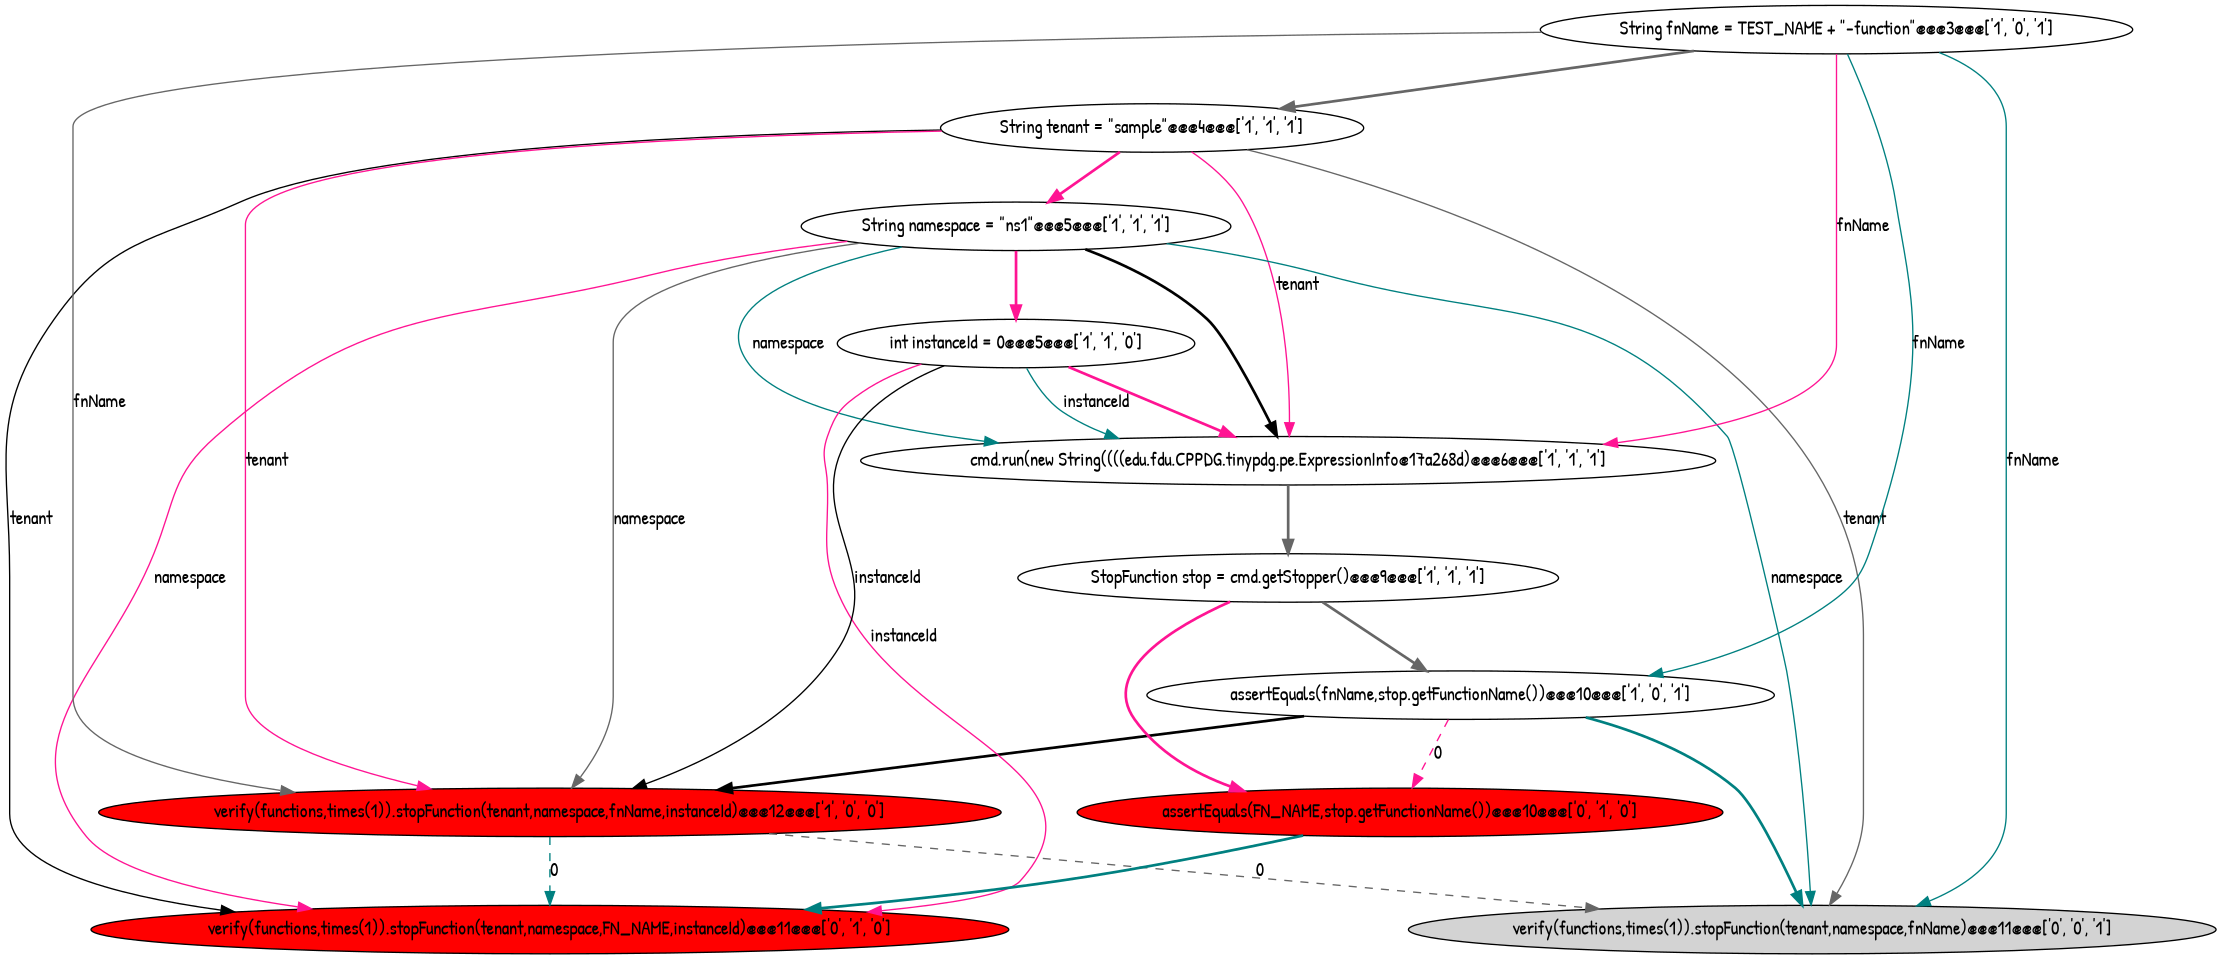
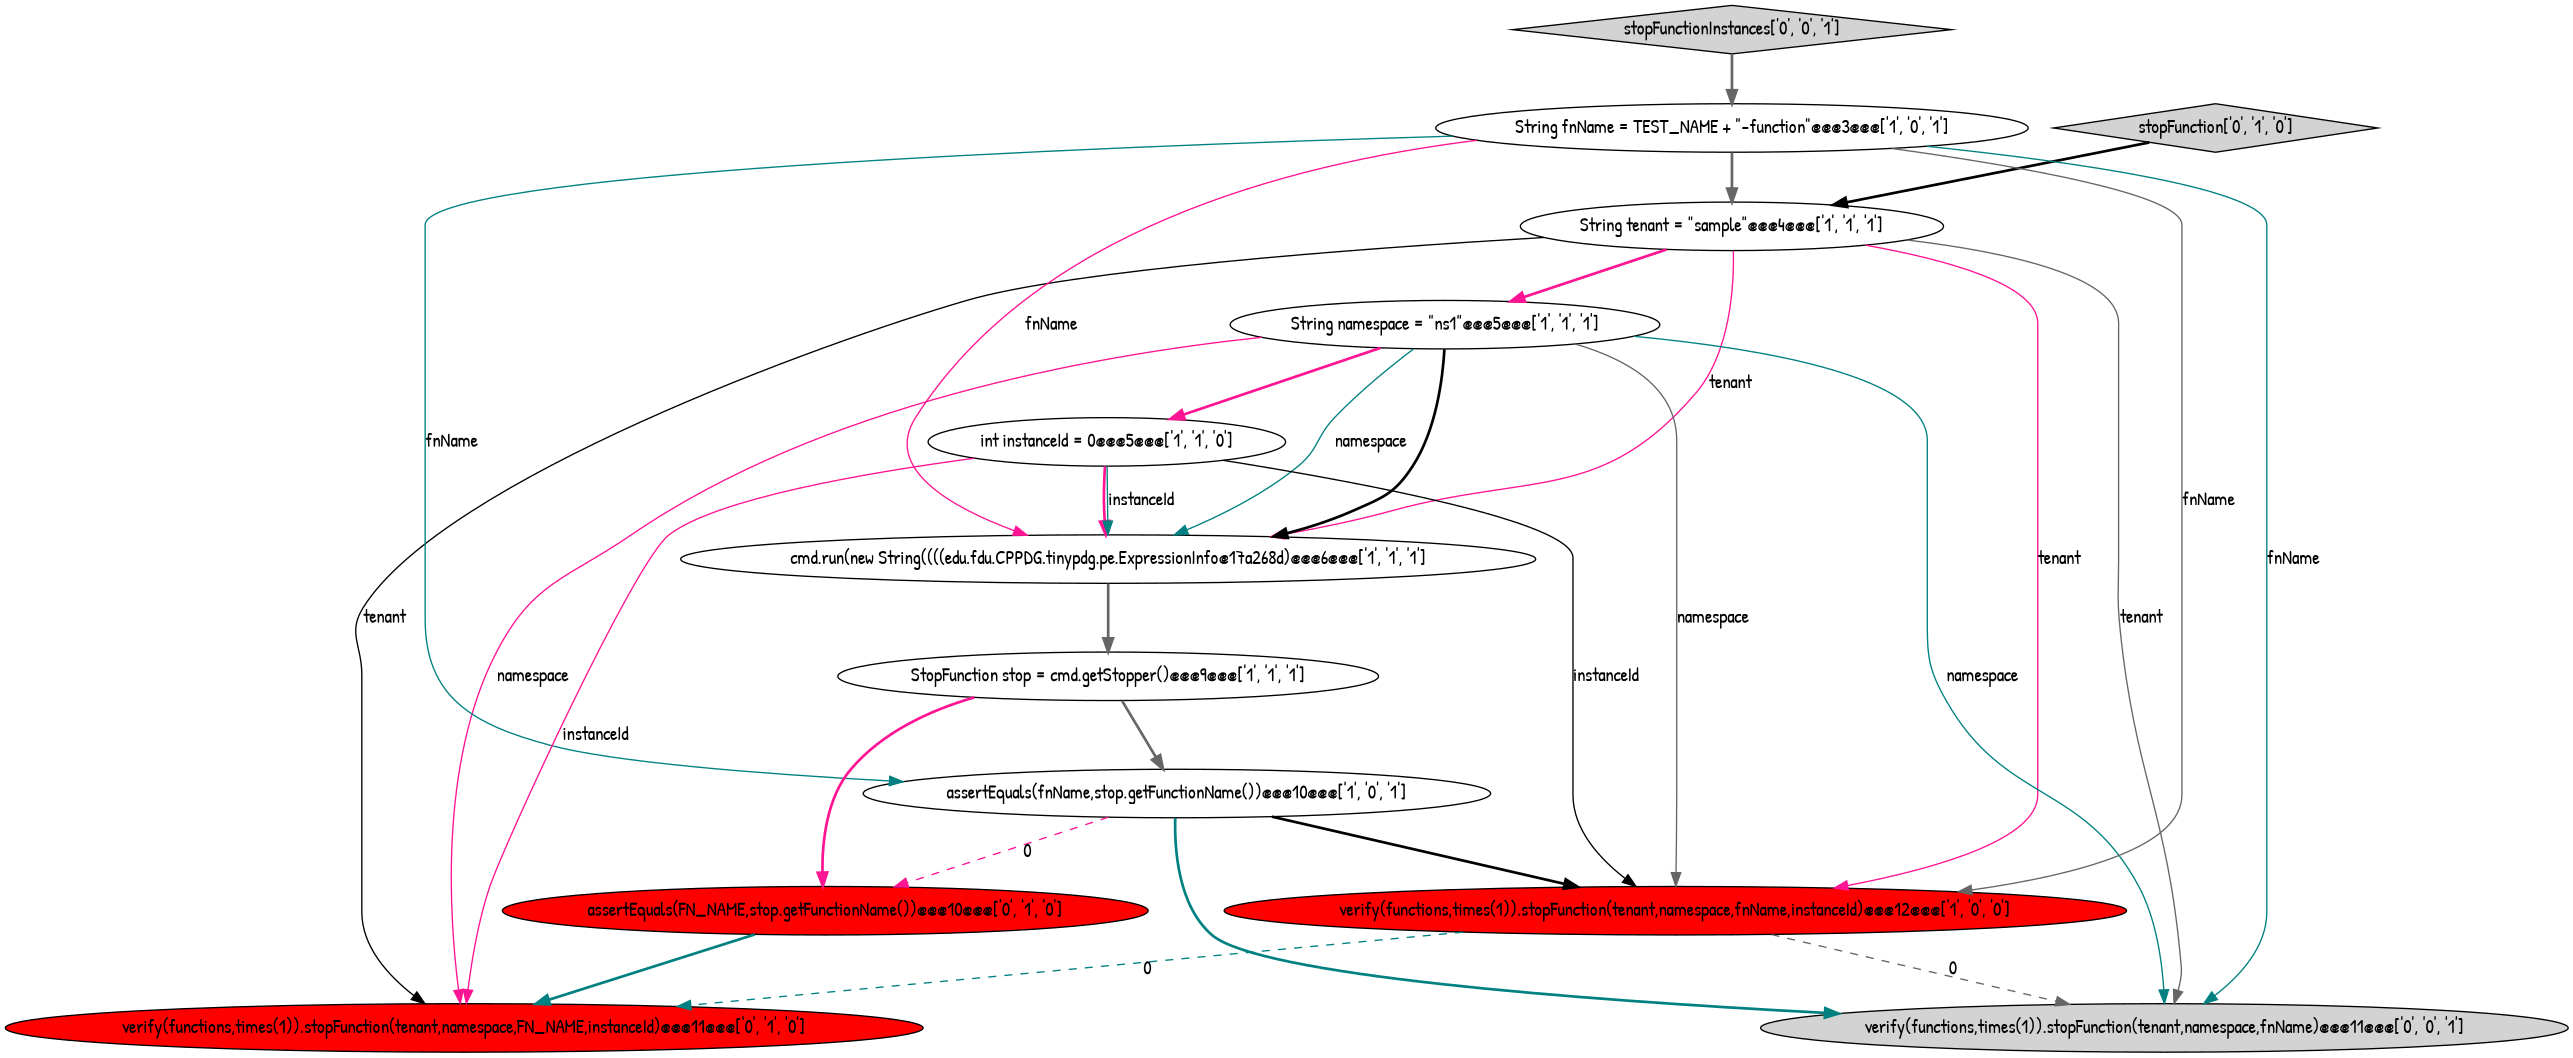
  digraph {
    fontname="Patrick Hand"
    node [fillcolor=white fontname="Patrick Hand" shape=ellipse style=filled]
    edge [color=deeppink fontname="Patrick Hand" style=solid]
+   n1 [fillcolor=lightgray label="stopFunction['0', '1', '0']" shape=diamond]
    n2 [label="String tenant = \"sample\"@@@4@@@['1', '1', '1']"]
    n3 [label="String namespace = \"ns1\"@@@5@@@['1', '1', '1']"]
    n4 [label="cmd.run(new String((((edu.fdu.CPPDG.tinypdg.pe.ExpressionInfo@17a268d)@@@6@@@['1', '1', '1']"]
    n5 [fillcolor=red label="verify(functions,times(1)).stopFunction(tenant,namespace,FN_NAME,instanceId)@@@11@@@['0', '1', '0']"]
    n6 [fillcolor=red label="verify(functions,times(1)).stopFunction(tenant,namespace,fnName,instanceId)@@@12@@@['1', '0', '0']"]
    n7 [fillcolor=lightgray label="verify(functions,times(1)).stopFunction(tenant,namespace,fnName)@@@11@@@['0', '0', '1']"]
    n8 [label="String fnName = TEST_NAME + \"-function\"@@@3@@@['1', '0', '1']"]
    n9 [label="assertEquals(fnName,stop.getFunctionName())@@@10@@@['1', '0', '1']"]
    n10 [label="int instanceId = 0@@@5@@@['1', '1', '0']"]
    n11 [label="StopFunction stop = cmd.getStopper()@@@9@@@['1', '1', '1']"]
    n12 [fillcolor=red label="assertEquals(FN_NAME,stop.getFunctionName())@@@10@@@['0', '1', '0']"]
+   n13 [fillcolor=lightgray label="stopFunctionInstances['0', '0', '1']" shape=diamond]
+   n1 -> n2 [color=black style=bold]
    n2 -> n3 [style=bold]
    n2 -> n4 [label=tenant]
    n2 -> n5 [color=black label=tenant]
    n2 -> n6 [label=tenant]
    n2 -> n7 [color=gray40 label=tenant]
    n3 -> n4 [color=black style=bold]
    n3 -> n4 [color=teal label=namespace]
    n3 -> n5 [label=namespace]
    n3 -> n6 [color=gray40 label=namespace]
    n3 -> n7 [color=teal label=namespace]
    n3 -> n10 [style=bold]
    n4 -> n11 [color=gray40 style=bold]
    n6 -> n5 [color=teal label=0 style=dashed]
    n6 -> n7 [color=gray40 label=0 style=dashed]
    n8 -> n2 [color=gray40 style=bold]
    n8 -> n4 [label=fnName]
    n8 -> n6 [color=gray40 label=fnName]
    n8 -> n7 [color=teal label=fnName]
    n8 -> n9 [color=teal label=fnName]
    n9 -> n6 [color=black style=bold]
    n9 -> n7 [color=teal style=bold]
    n9 -> n12 [label=0 style=dashed]
    n10 -> n4 [style=bold]
    n10 -> n4 [color=teal label=instanceId]
    n10 -> n5 [label=instanceId]
    n10 -> n6 [color=black label=instanceId]
    n11 -> n9 [color=gray40 style=bold]
    n11 -> n12 [style=bold]
    n12 -> n5 [color=teal style=bold]
+   n13 -> n8 [color=gray40 style=bold]
  }
